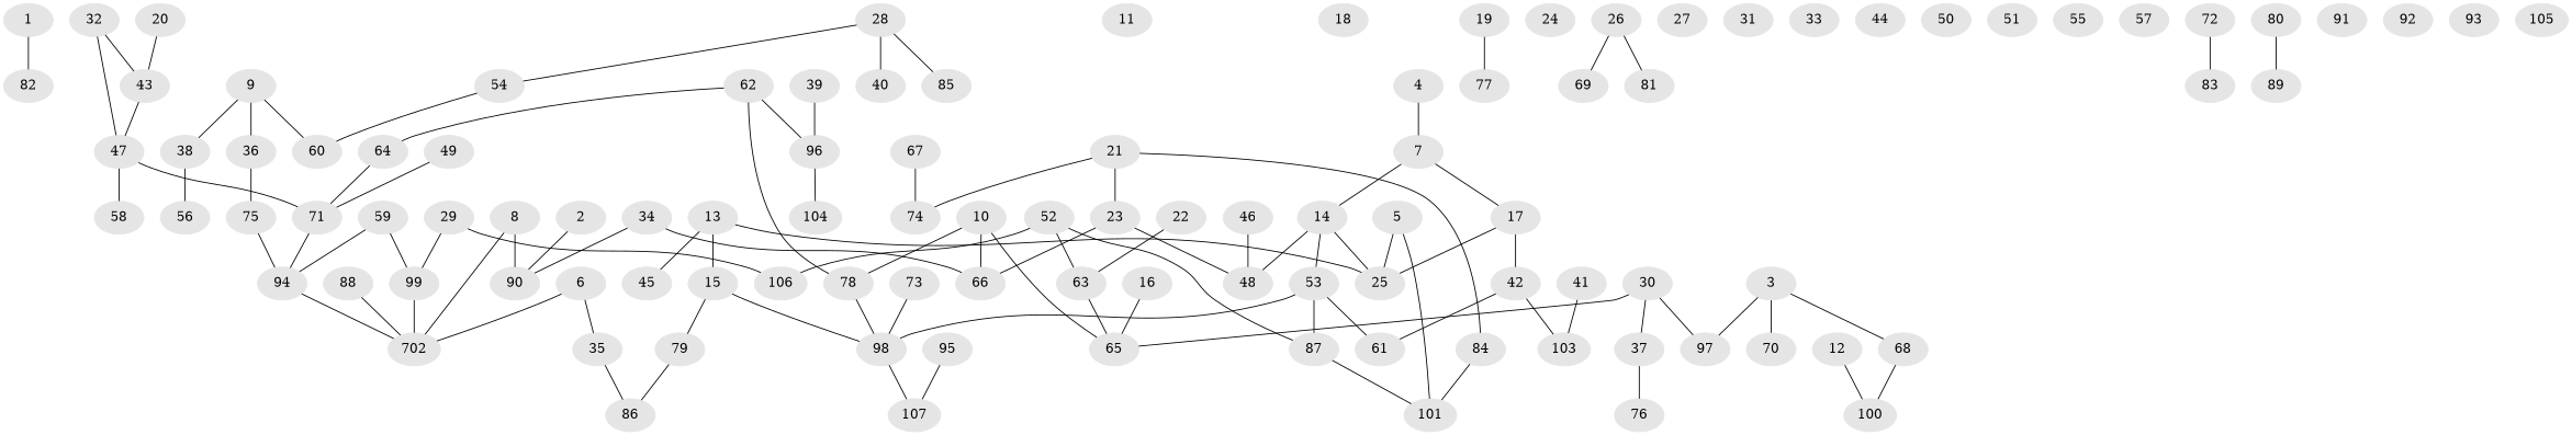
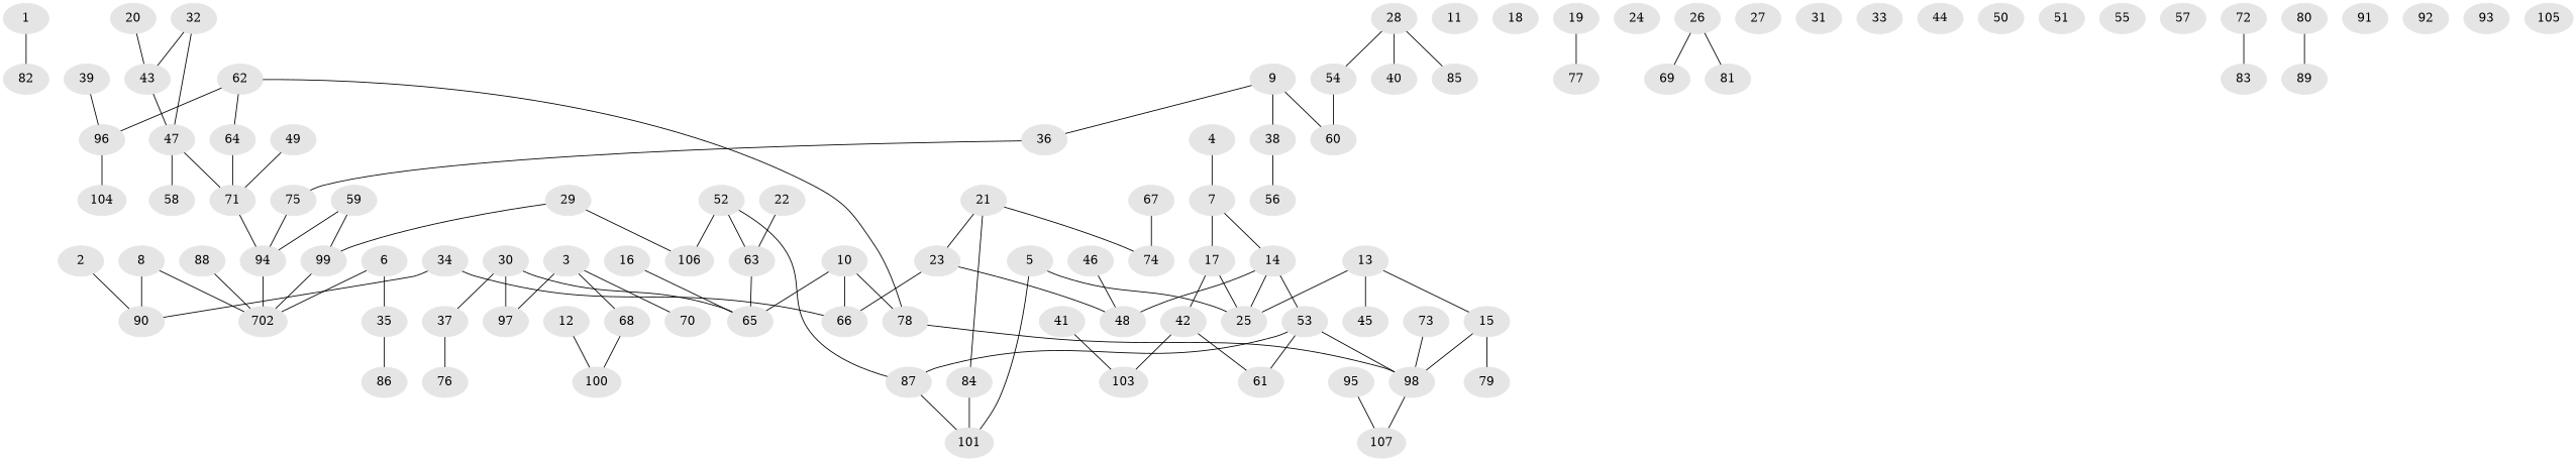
  graph {
    node [color=gray90 style=filled]
    1
    82
    2
    90
    3
    68
    70
    97
    100
    4
    7
    14
    17
    5
    25
    101
    6
    35
    n19 [label=702]
    86
    48
    53
    42
    8
    9
    36
    38
    60
    75
    56
    10
    65
    66
    78
    98
    11
    12
    13
    15
    45
    79
    61
    87
    107
    16
    103
    18
    19
    77
    20
    43
    47
    21
    23
    74
    84
    22
    63
    24
    26
    69
    81
    27
    28
    40
    54
    85
    29
    99
    106
    30
    37
    76
    31
    32
    58
    71
    33
    34
    94
    39
    96
    104
    41
    44
    46
    49
    50
    51
    52
    55
    57
    59
    62
    64
    67
    88
    72
    83
    73
    80
    89
    91
    92
    93
    95
    105
    1 -- 82
    2 -- 90
    3 -- 68
    3 -- 70
    3 -- 97
    68 -- 100
    4 -- 7
    7 -- 14
    7 -- 17
    14 -- 25
    14 -- 48
    14 -- 53
    17 -- 25
    17 -- 42
    5 -- 25
    5 -- 101
    6 -- 35
    6 -- n19
    35 -- 86
    53 -- 98
    53 -- 61
    53 -- 87
    42 -- 61
    42 -- 103
    8 -- 90
    8 -- n19
    9 -- 36
    9 -- 38
    9 -- 60
    36 -- 75
    38 -- 56
    75 -- 94
    10 -- 65
    10 -- 66
    10 -- 78
    78 -- 98
    98 -- 107
    12 -- 100
    13 -- 25
    13 -- 15
    13 -- 45
    15 -- 98
    15 -- 79
-   79 -- 86
    87 -- 101
    16 -- 65
    19 -- 77
    20 -- 43
    43 -- 47
    47 -- 58
    47 -- 71
    21 -- 23
    21 -- 74
    21 -- 84
    23 -- 48
    23 -- 66
    84 -- 101
    22 -- 63
    63 -- 65
    26 -- 69
    26 -- 81
    28 -- 40
    28 -- 54
    28 -- 85
    54 -- 60
    29 -- 99
    29 -- 106
    99 -- n19
    30 -- 97
    30 -- 65
    30 -- 37
    37 -- 76
    32 -- 43
    32 -- 47
    71 -- 94
    34 -- 90
    34 -- 66
    94 -- n19
    39 -- 96
    96 -- 104
    41 -- 103
    46 -- 48
    49 -- 71
    52 -- 87
    52 -- 63
    52 -- 106
    59 -- 99
    59 -- 94
    62 -- 78
    62 -- 96
    62 -- 64
    64 -- 71
    67 -- 74
    88 -- n19
    72 -- 83
    73 -- 98
    80 -- 89
    95 -- 107
  }
